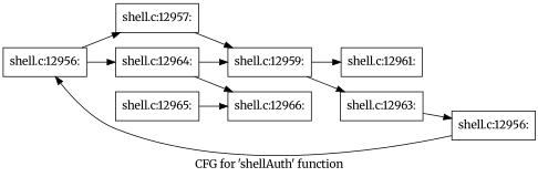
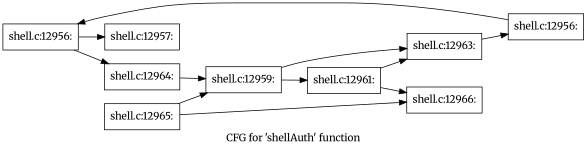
  digraph {
    fontname=Merriweather
    label="CFG for 'shellAuth' function"
    rankdir=LR
    node [fontname=Merriweather shape=record]
    edge [fontname=Merriweather]
    n1 [label="{shell.c:12956:}"]
    n2 [label="{shell.c:12957:}"]
    n3 [label="{shell.c:12964:}"]
    n4 [label="{shell.c:12959:}"]
    n5 [label="{shell.c:12966:}"]
    n6 [label="{shell.c:12961:}"]
    n7 [label="{shell.c:12963:}"]
    n8 [label="{shell.c:12965:}"]
    n9 [label="{shell.c:12956:}"]
    n1 -> n2
    n1 -> n3
-   n2 -> n4
+   n8 -> n4
    n3 -> n4
-   n3 -> n5
+   n6 -> n5
    n4 -> n6
    n4 -> n7
+   n6 -> n7
    n7 -> n9
    n8 -> n5
    n9 -> n1
  }
